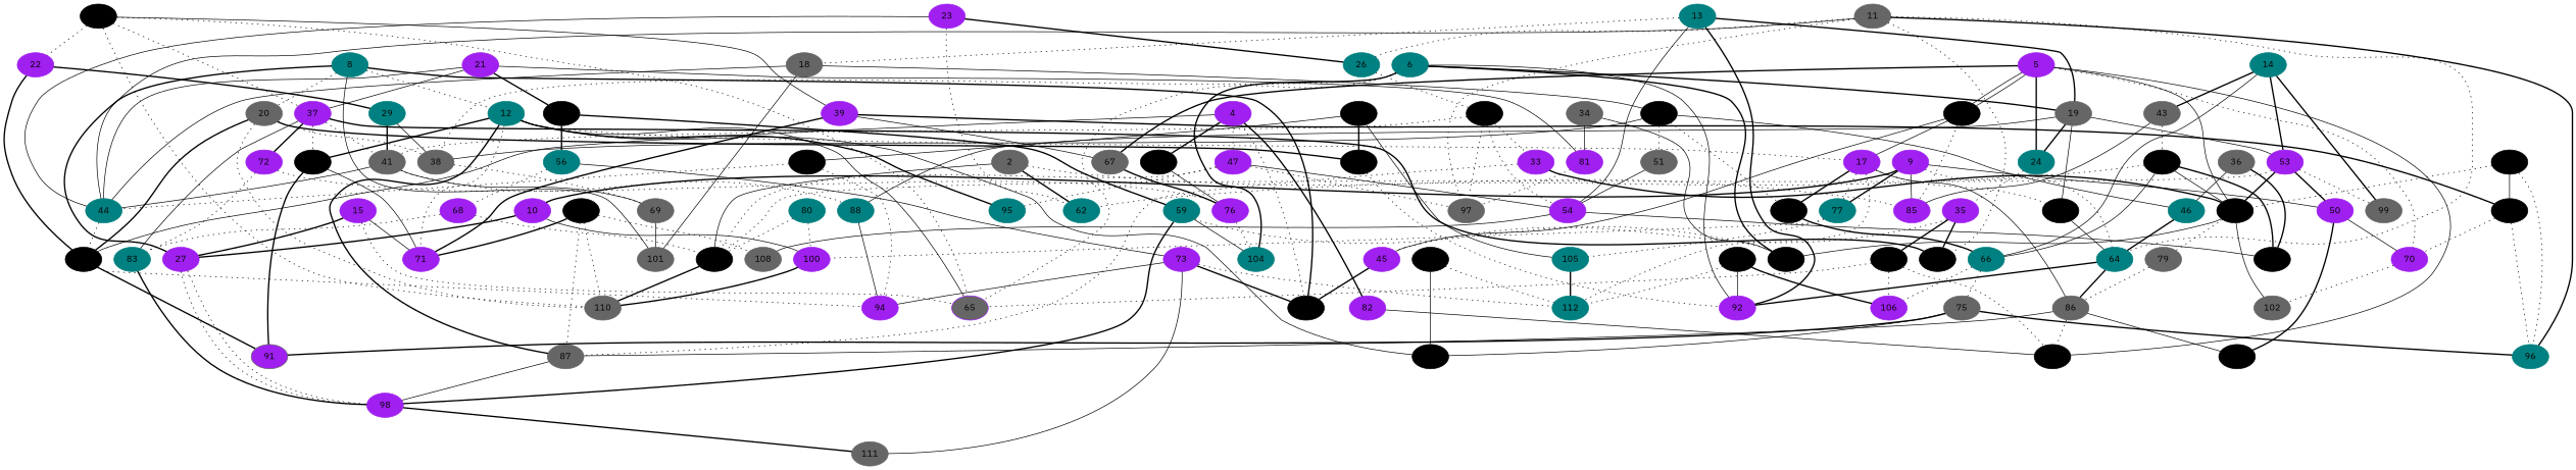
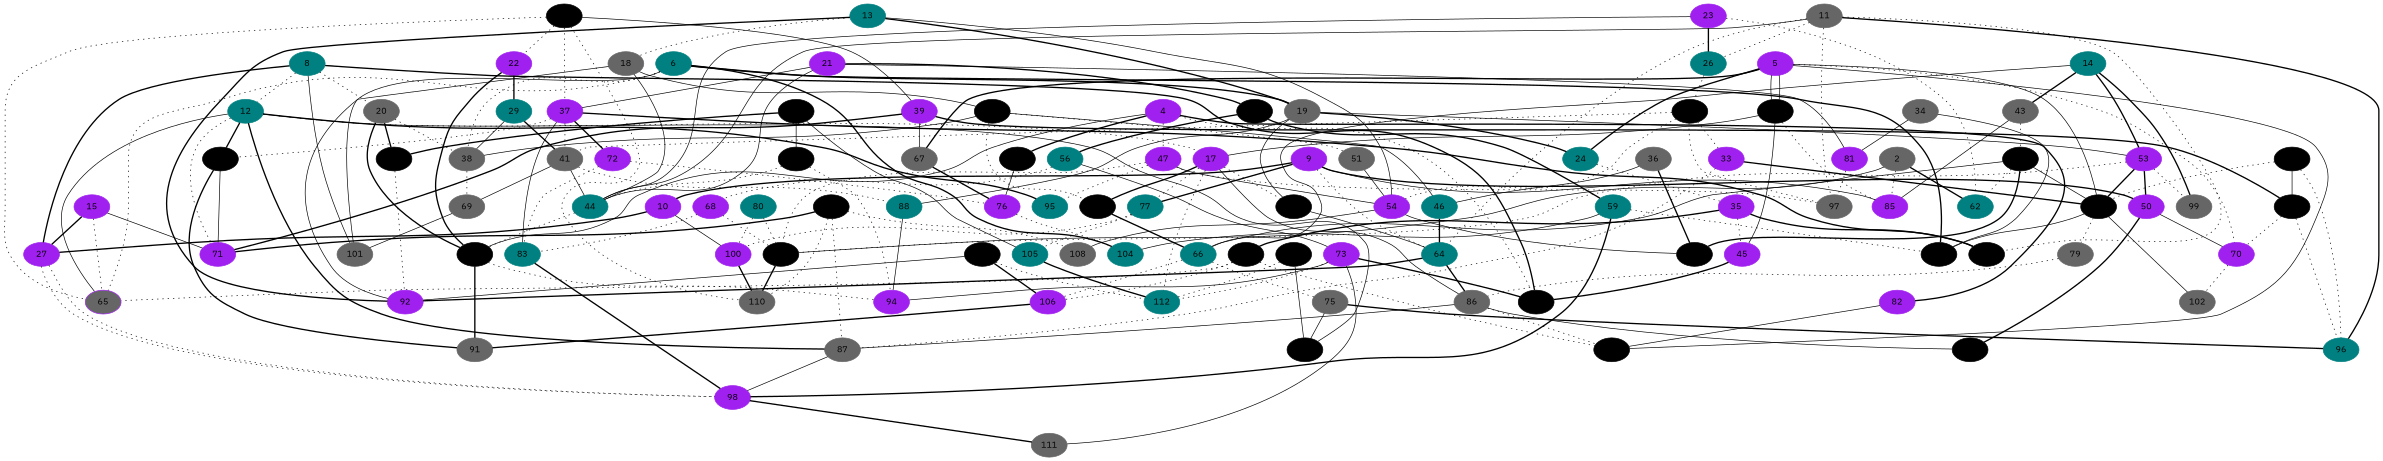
  graph {
    fontname="IBM Plex Sans"
    node [color=purple fontname="IBM Plex Sans" style=filled]
    edge [fontname="IBM Plex Sans" style=dotted]
    1 [color=black]
    22
    37
    39
    65 [fillcolor=gray40]
    110 [color=gray40]
    84 [color=black]
    29 [color=teal]
    74 [color=black]
    40 [color=black]
    41 [color=gray40]
    72
    83 [color=teal]
    42 [color=black]
    67 [color=gray40]
    71
    2 [color=gray40]
    62 [color=teal]
    85
    103 [color=black]
    3 [color=black]
    78 [color=black]
    96 [color=teal]
    70
    93 [color=black]
    102 [color=gray40]
    79 [color=gray40]
    4
    47
    58 [color=black]
    82
    109 [color=black]
    97 [color=gray40]
    95 [color=teal]
    54
    76
    89 [color=black]
    94
-   91 [color=gray40 fillcolor=purple]
+   91 [color=gray40]
    5
    7 [color=black]
    24 [color=teal]
    17
    45
    35
    6 [color=teal]
    19 [color=gray40]
    38 [color=gray40]
    92
    104 [color=teal]
    53
    48 [color=black]
    88 [color=teal]
    69 [color=gray40]
    77 [color=teal]
    55 [color=black]
    86 [color=gray40]
    112 [color=teal]
    8 [color=teal]
    12 [color=teal]
    20 [color=gray40]
    27
    101 [color=gray40]
    87 [color=gray40]
    90 [color=black]
    57 [color=black]
    98
    9
    10
    50
    64 [color=teal]
    100
    107 [color=black]
    105 [color=teal]
    11 [color=gray40]
    26 [color=teal]
    44 [color=teal]
    28 [color=black]
    13 [color=teal]
    18 [color=gray40]
    32 [color=black]
    108 [color=gray40]
    63 [color=black]
    14 [color=teal]
    43 [color=gray40]
    66 [color=teal]
    99 [color=gray40]
    49 [color=black]
    106
    75 [color=gray40]
    15
    16 [color=black]
    30 [color=black]
    46 [color=teal]
    51 [color=gray40]
    21
    52 [color=black]
    81
    56 [color=teal]
    59 [color=teal]
    23
    61 [color=black]
    25 [color=black]
    33
    111 [color=gray40]
    31 [color=black]
    34 [color=gray40]
    36 [color=gray40]
    68
    73
    60 [color=black]
    80 [color=teal]
    1 -- 22
    1 -- 37
    1 -- 39 [style=solid]
    1 -- 65
    1 -- 110
    22 -- 84 [style=bold]
    22 -- 29 [style=bold]
    37 -- 74 [style=bold]
    37 -- 40
    37 -- 41
    37 -- 72 [style=bold]
    37 -- 83 [style=solid]
    39 -- 42 [style=bold]
    39 -- 67 [style=solid]
    39 -- 71 [style=bold]
    84 -- 94
    84 -- 91 [style=bold]
    29 -- 41 [style=bold]
    29 -- 38 [style=solid]
    40 -- 71 [style=solid]
    40 -- 91 [style=bold]
    41 -- 88
    41 -- 69 [style=solid]
    41 -- 44 [style=solid]
    72 -- 83
    72 -- 76
    83 -- 98 [style=bold]
    42 -- 96
    42 -- 70
    67 -- 76 [style=bold]
    2 -- 62 [style=bold]
    2 -- 85
    2 -- 103 [style=solid]
    103 -- 110 [style=bold]
    3 -- 42 [style=solid]
    3 -- 78
    3 -- 96
    78 -- 93 [style=solid]
    78 -- 102 [style=solid]
    78 -- 79
    70 -- 102
    79 -- 86
    4 -- 84 [style=solid]
    4 -- 47
    4 -- 58 [style=bold]
    4 -- 82 [style=bold]
    4 -- 109
    47 -- 103
    47 -- 97
    47 -- 95
    47 -- 54 [style=solid]
    58 -- 76 [style=solid]
    82 -- 89 [style=solid]
    54 -- 108 [style=solid]
    54 -- 63 [style=solid]
    76 -- 104
    5 -- 67 [style=bold]
    5 -- 78 [style=solid]
    5 -- 70
    5 -- 89 [style=solid]
    5 -- 7 [style=solid]
    5 -- 7 [style=solid]
    5 -- 24 [style=bold]
    7 -- 85
    7 -- 17 [style=solid]
    7 -- 45 [style=solid]
    24 -- 35
    17 -- 48
    17 -- 77
    17 -- 55 [style=bold]
    17 -- 86 [style=solid]
    17 -- 112
    45 -- 109 [style=bold]
    35 -- 74 [style=bold]
    35 -- 45
    35 -- 61 [style=bold]
    6 -- 65
    6 -- 93 [style=bold]
    6 -- 19 [style=bold]
    6 -- 38
    6 -- 92 [style=solid]
    6 -- 104 [style=bold]
    19 -- 24 [style=bold]
    19 -- 53 [style=solid]
    19 -- 48 [style=solid]
    19 -- 88 [style=solid]
    38 -- 69
    53 -- 103
    53 -- 78 [style=bold]
    53 -- 50 [style=bold]
    53 -- 99
    48 -- 64 [style=solid]
    88 -- 94 [style=solid]
    69 -- 101 [style=solid]
    77 -- 100
    77 -- 105
    55 -- 66 [style=bold]
    86 -- 89
    86 -- 87 [style=solid]
    86 -- 107 [style=solid]
    8 -- 109 [style=bold]
    8 -- 12
    8 -- 20
    8 -- 27 [style=bold]
    8 -- 101 [style=solid]
    12 -- 65 [style=solid]
    12 -- 40 [style=bold]
    12 -- 71
    12 -- 95 [style=bold]
    12 -- 17
    12 -- 87 [style=bold]
    12 -- 90 [style=solid]
-   20 -- 110
    20 -- 84 [style=bold]
    20 -- 38
    20 -- 57 [style=bold]
    27 -- 98
    27 -- 98
    87 -- 98 [style=solid]
    57 -- 92
    98 -- 111 [style=bold]
    9 -- 85 [style=solid]
    9 -- 77 [style=bold]
    9 -- 10 [style=bold]
-   9 -- 50 [style=solid]
+   9 -- 50 [style=bold]
    9 -- 64
    10 -- 27 [style=bold]
    10 -- 100 [style=solid]
    50 -- 70 [style=solid]
    50 -- 107 [style=bold]
    64 -- 92 [style=bold]
    64 -- 86 [style=bold]
    100 -- 110 [style=bold]
    105 -- 112 [style=bold]
    11 -- 74
    11 -- 96 [style=bold]
    11 -- 97
    11 -- 64
    11 -- 26
    11 -- 44 [style=solid]
    26 -- 28
    44 -- 84
    28 -- 41
    28 -- 97
    28 -- 54
    28 -- 33
    13 -- 54 [style=solid]
    13 -- 19 [style=bold]
    13 -- 92 [style=bold]
    13 -- 18
    18 -- 101 [style=solid]
    18 -- 44 [style=solid]
    18 -- 32 [style=solid]
    32 -- 38 [style=solid]
    32 -- 55
    32 -- 46 [style=solid]
    32 -- 51
    14 -- 53 [style=bold]
    14 -- 43 [style=bold]
    14 -- 66 [style=solid]
    14 -- 99 [style=bold]
    43 -- 85 [style=solid]
    43 -- 49
    66 -- 106
    66 -- 75
    49 -- 62
    49 -- 78 [style=solid]
    49 -- 63 [style=bold]
    49 -- 66 [style=solid]
    75 -- 96 [style=bold]
-   75 -- 91 [style=bold]
+   106 -- 91 [style=bold]
    75 -- 90 [style=solid]
    15 -- 65
    15 -- 71 [style=solid]
    15 -- 27 [style=bold]
    16 -- 57 [style=bold]
    16 -- 105 [style=solid]
    16 -- 30 [style=solid]
    30 -- 94
    30 -- 44
    46 -- 64 [style=bold]
    51 -- 54 [style=solid]
    21 -- 37 [style=solid]
    21 -- 44 [style=solid]
    21 -- 52 [style=bold]
    21 -- 81 [style=solid]
    52 -- 56 [style=bold]
    52 -- 59 [style=bold]
    81 -- 97
    56 -- 68
    56 -- 73 [style=solid]
    59 -- 93
    59 -- 104 [style=solid]
    59 -- 98 [style=bold]
    23 -- 62
    23 -- 26 [style=bold]
    23 -- 44 [style=solid]
    61 -- 65
    61 -- 89
    61 -- 106
    25 -- 112
    25 -- 90 [style=solid]
    33 -- 78 [style=bold]
    33 -- 87
    31 -- 110
    31 -- 71 [style=bold]
    31 -- 87
    31 -- 108
    34 -- 93 [style=solid]
    34 -- 81 [style=solid]
    36 -- 63 [style=bold]
    36 -- 46 [style=solid]
    68 -- 83
    68 -- 103
    73 -- 109 [style=bold]
    73 -- 94 [style=solid]
    73 -- 112
    73 -- 111 [style=solid]
    60 -- 92 [style=solid]
    60 -- 112
    60 -- 106 [style=bold]
    80 -- 103
    80 -- 100
  }
